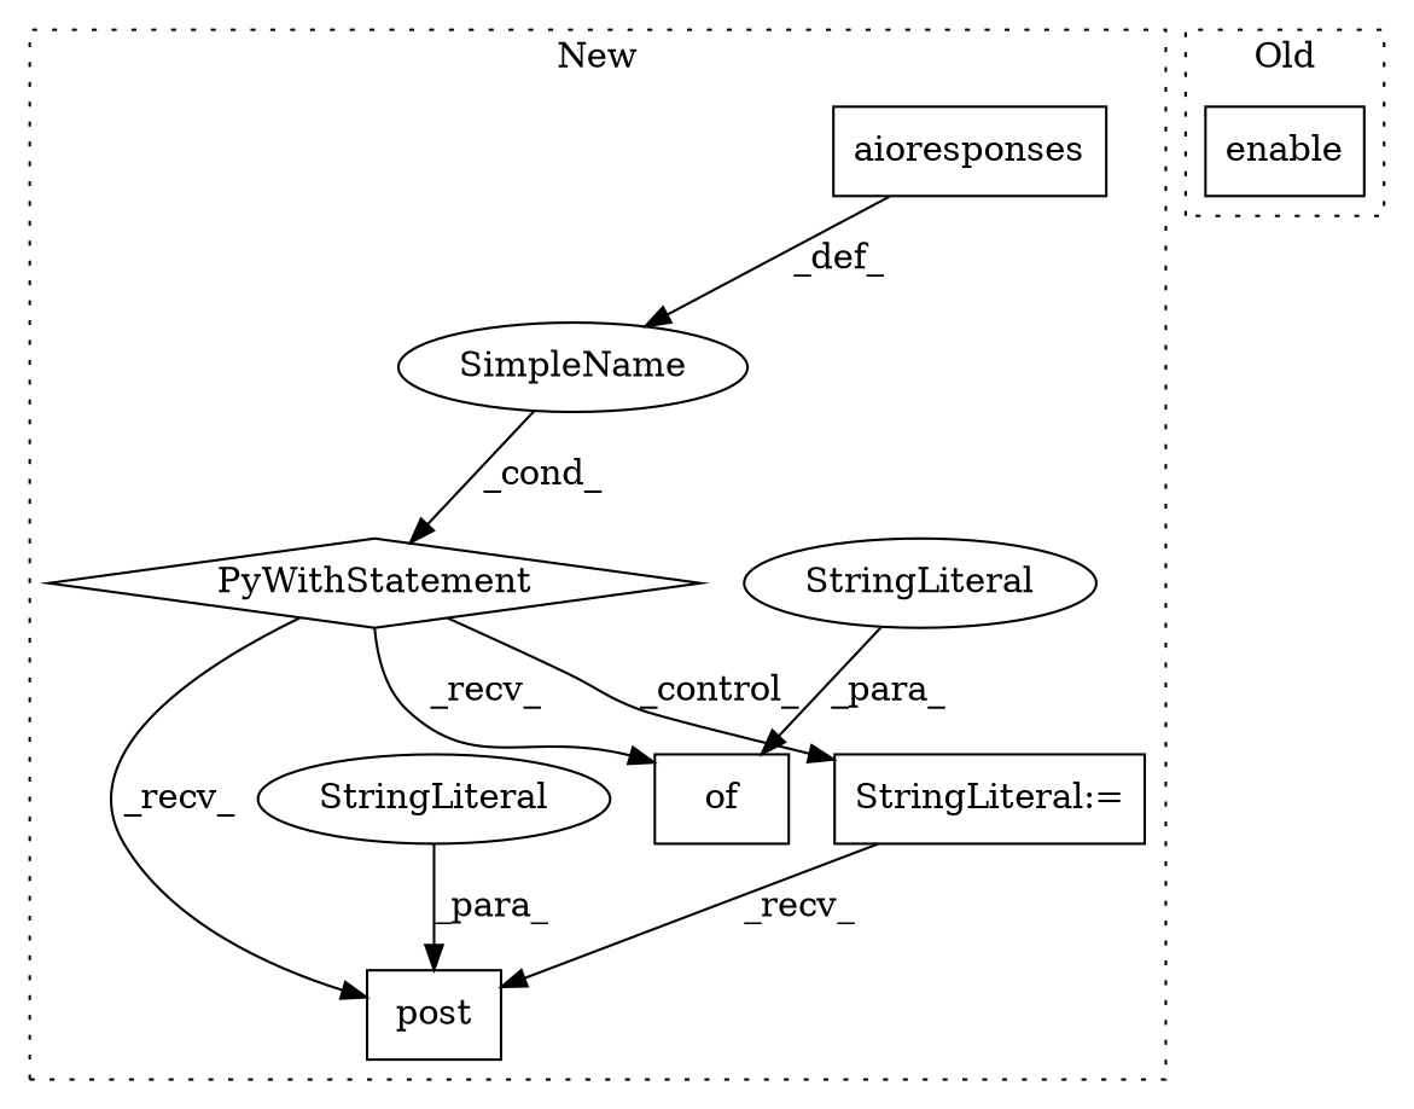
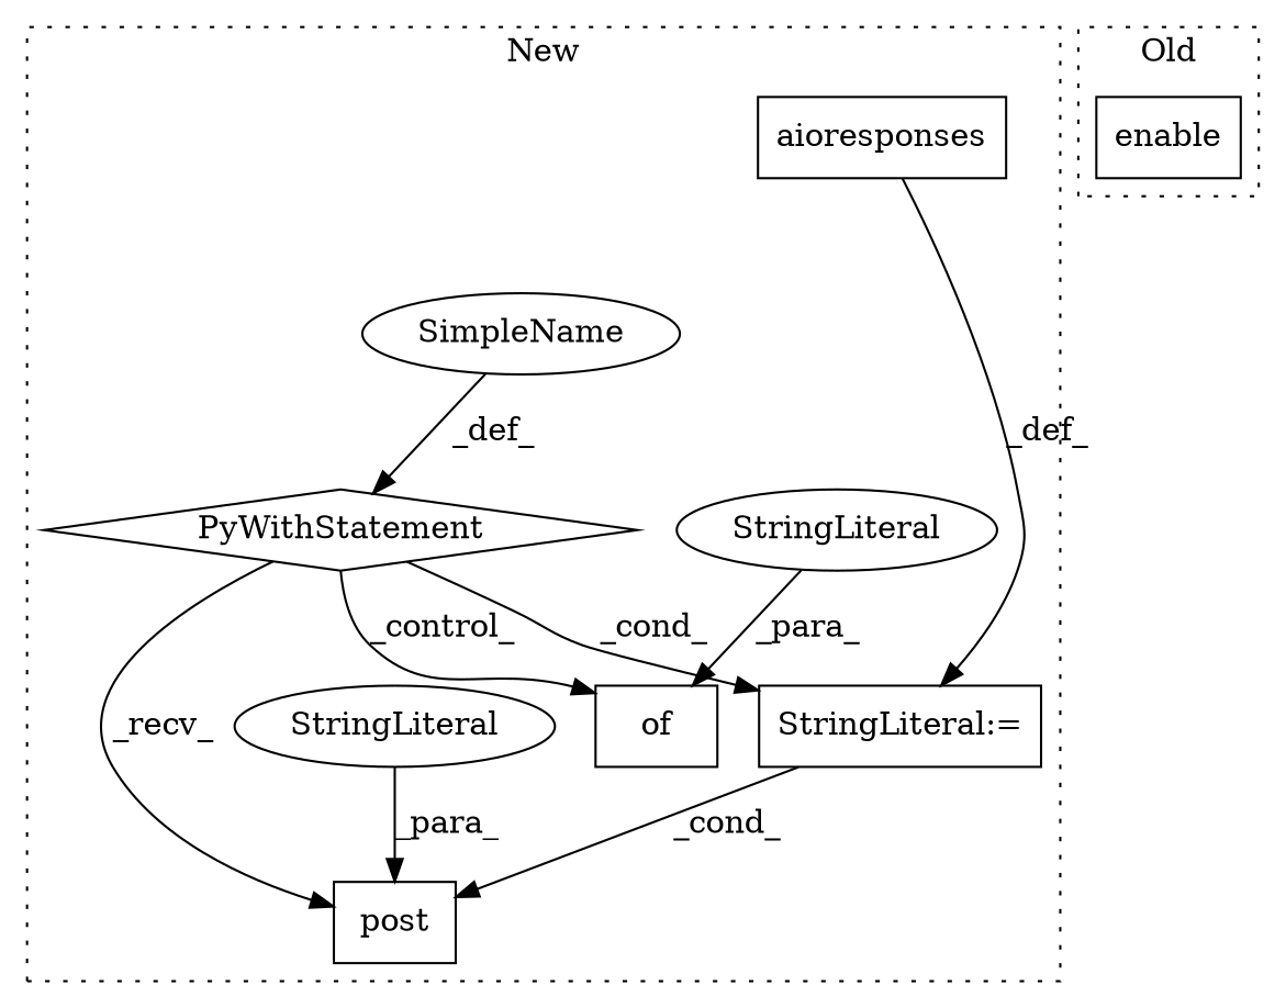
  digraph {
    node [a=32 shape=box]
    n1 [a=104 l="10,2" label=PyWithStatement s="5895,5919" shape=diamond]
    n2 [l=14 label=aioresponses s=5905]
    n3 [a=42 label=SimpleName shape=ellipse]
    n4 [a=7 l=6 label="StringLiteral:=" s=5933]
    n5 [l="5,1" label=post s="5954,6057"]
    n6 [a=45 l=62 label=StringLiteral s=5959 shape=ellipse]
    n7 [l="3,1" label=of s="6026,6056"]
    n8 [a=45 l=4 label=StringLiteral s=6029 shape=ellipse]
    n9 [l=8 label=enable s=5908]
    subgraph cluster_1 {
      label=New
      style=dotted
      n1
      n2
      n3
      n4
      n5
      n6
      n7
      n8
    }
    subgraph cluster_2 {
      label=Old
      style=dotted
      n9
    }
-   n1 -> n4 [label=_control_]
+   n1 -> n4 [label=_cond_]
    n1 -> n5 [label=_recv_]
-   n1 -> n7 [label=_recv_]
-   n2 -> n3 [label=_def_]
-   n3 -> n1 [label=_cond_]
-   n4 -> n5 [label=_recv_]
+   n1 -> n7 [label=_control_]
+   n2 -> n4 [label=_def_]
+   n3 -> n1 [label=_def_]
+   n4 -> n5 [label=_cond_]
    n6 -> n5 [label=_para_]
    n8 -> n7 [label=_para_]
  }
